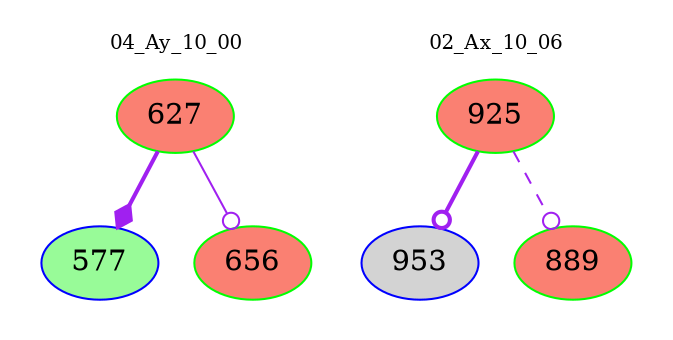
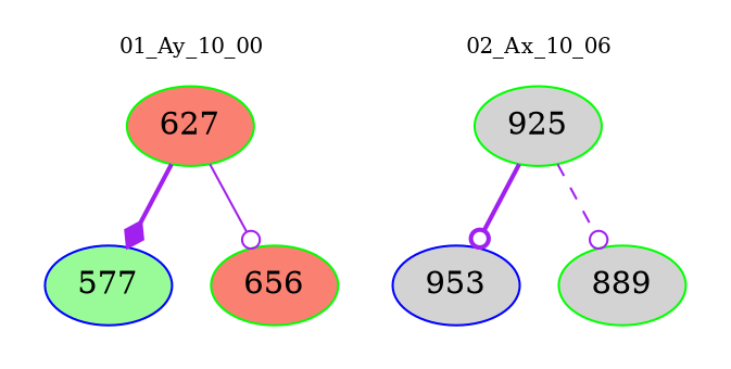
  digraph {
    node [color=green fillcolor=salmon style=filled]
    edge [arrowhead=odot color=purple style=bold]
    n1 [label=627]
    n2 [color=blue fillcolor=palegreen label=577]
    n3 [label=656]
-   n4 [label=925]
+   n4 [fillcolor=lightgrey label=925]
    n5 [color=blue fillcolor=lightgrey label=953]
-   n6 [label=889]
+   n6 [fillcolor=lightgrey label=889]
    subgraph cluster_1 {
      color=white
      fontsize=10
-     label="04_Ay_10_00"
+     label="01_Ay_10_00"
      n1
      n2
      n3
    }
    subgraph cluster_2 {
      color=white
      fontsize=10
      label="02_Ax_10_06"
      n4
      n5
      n6
    }
    n1 -> n2 [arrowhead=diamond]
    n1 -> n3 [style=solid]
    n4 -> n5
    n4 -> n6 [style=dashed]
  }
